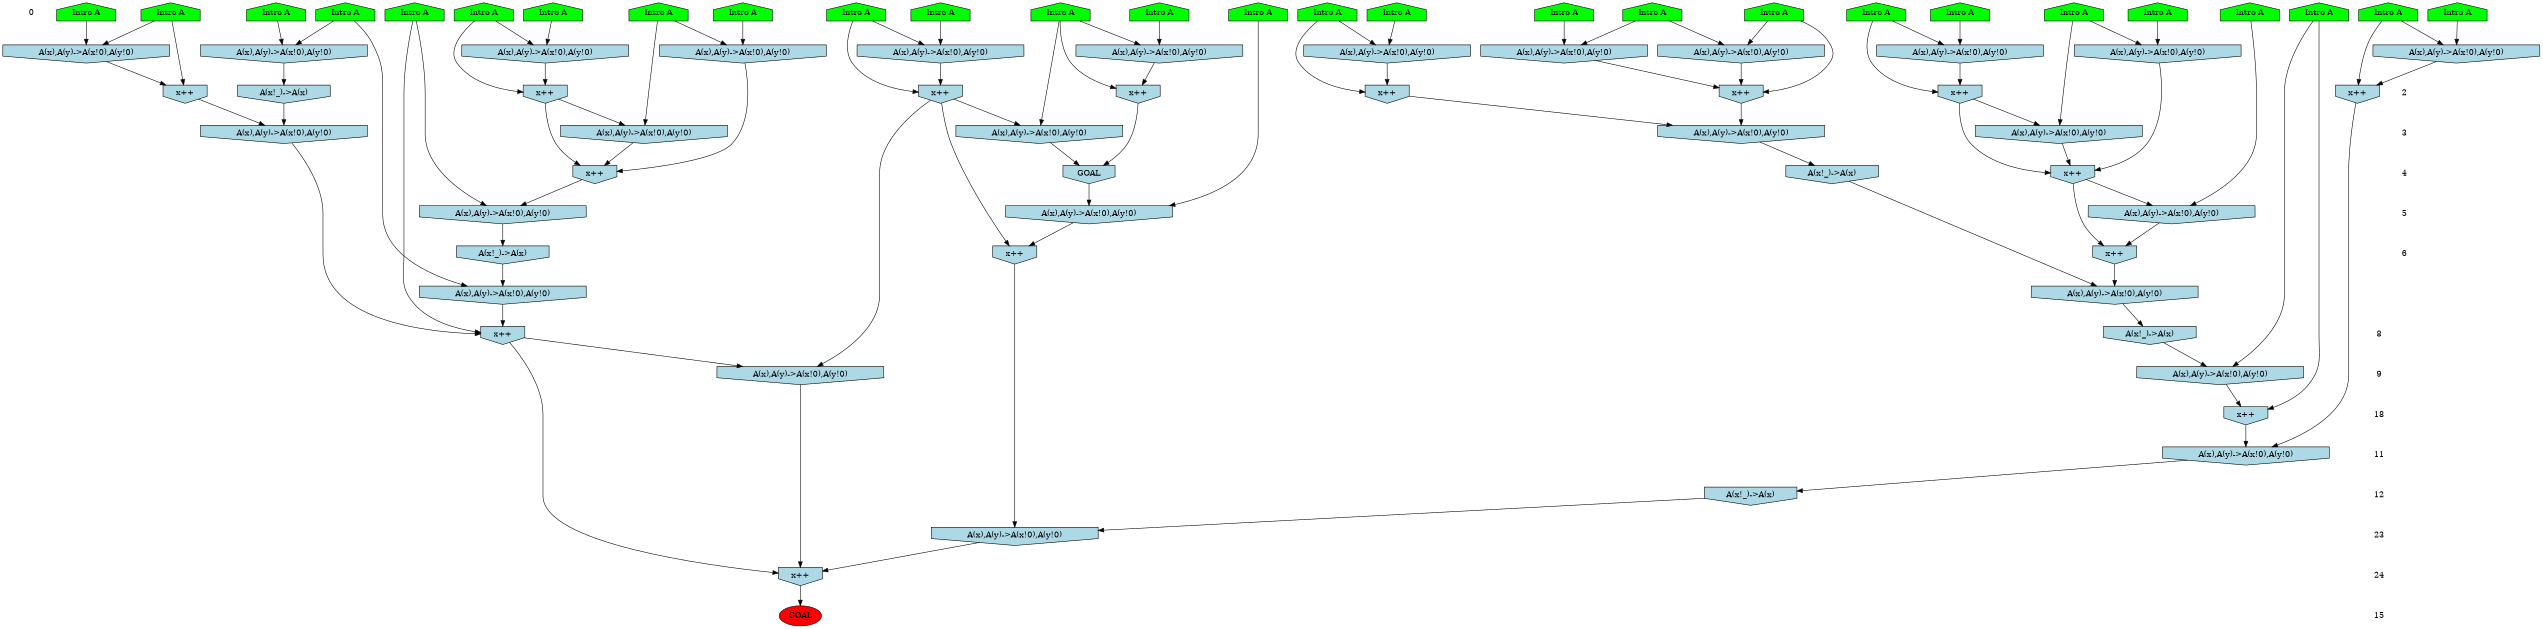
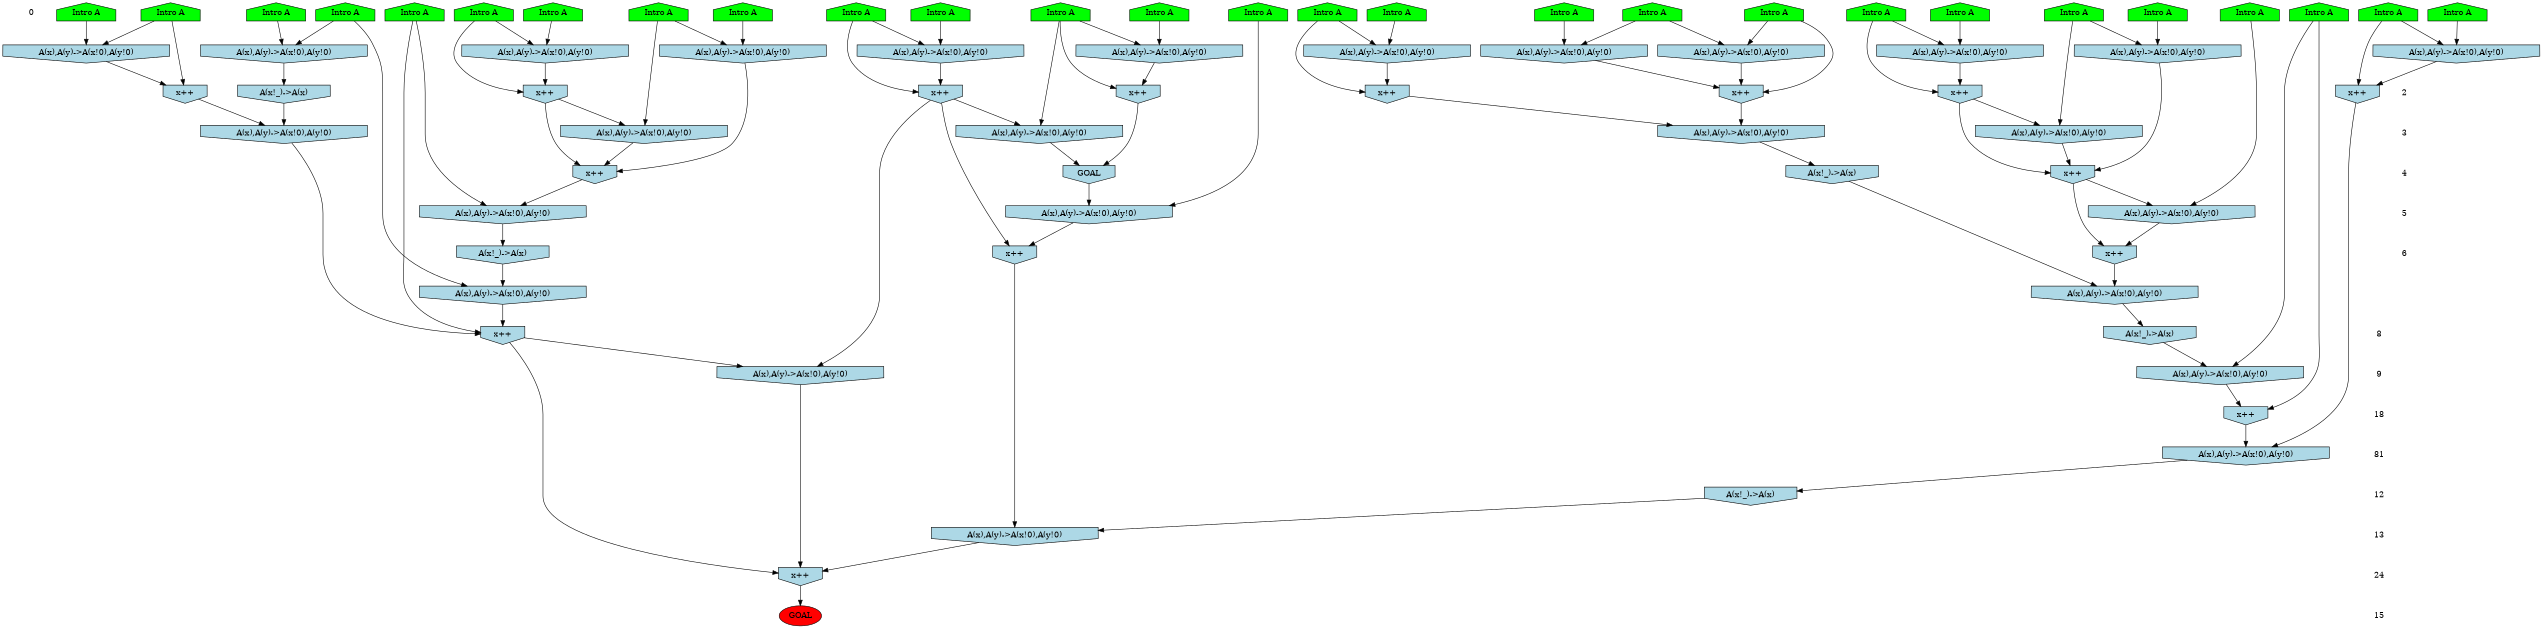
  digraph {
    ranksep=.5
    node [shape=invhouse fillcolor=lightblue style=filled]
    0 [shape=plaintext fillcolor="" style=""]
    n2 [fillcolor=green label="Intro A" shape=house]
    n3 [fillcolor=green label="Intro A" shape=house]
    n4 [fillcolor=green label="Intro A" shape=house]
    n5 [fillcolor=green label="Intro A" shape=house]
    n6 [fillcolor=green label="Intro A" shape=house]
    n7 [fillcolor=green label="Intro A" shape=house]
    n8 [fillcolor=green label="Intro A" shape=house]
    n9 [fillcolor=green label="Intro A" shape=house]
    n10 [fillcolor=green label="Intro A" shape=house]
    n11 [fillcolor=green label="Intro A" shape=house]
    n12 [fillcolor=green label="Intro A" shape=house]
    n13 [fillcolor=green label="Intro A" shape=house]
    n14 [fillcolor=green label="Intro A" shape=house]
    n15 [fillcolor=green label="Intro A" shape=house]
    n16 [fillcolor=green label="Intro A" shape=house]
    n17 [fillcolor=green label="Intro A" shape=house]
    n18 [fillcolor=green label="Intro A" shape=house]
    n19 [fillcolor=green label="Intro A" shape=house]
    n20 [fillcolor=green label="Intro A" shape=house]
    n21 [fillcolor=green label="Intro A" shape=house]
    n22 [fillcolor=green label="Intro A" shape=house]
    n23 [fillcolor=green label="Intro A" shape=house]
    n24 [fillcolor=green label="Intro A" shape=house]
    n25 [fillcolor=green label="Intro A" shape=house]
    n26 [fillcolor=green label="Intro A" shape=house]
    n27 [fillcolor=green label="Intro A" shape=house]
    n28 [fillcolor=green label="Intro A" shape=house]
    n29 [label="A(x),A(y)->A(x!0),A(y!0)"]
    n30 [label="A(x),A(y)->A(x!0),A(y!0)"]
    n31 [label="A(x),A(y)->A(x!0),A(y!0)"]
    n32 [label="A(x),A(y)->A(x!0),A(y!0)"]
    n33 [label="A(x),A(y)->A(x!0),A(y!0)"]
    n34 [label="A(x),A(y)->A(x!0),A(y!0)"]
    n35 [label="A(x),A(y)->A(x!0),A(y!0)"]
    n36 [label="A(x),A(y)->A(x!0),A(y!0)"]
    n37 [label="A(x),A(y)->A(x!0),A(y!0)"]
    n38 [label="A(x),A(y)->A(x!0),A(y!0)"]
    n39 [label="A(x),A(y)->A(x!0),A(y!0)"]
    n40 [label="A(x),A(y)->A(x!0),A(y!0)"]
    2 [shape=plaintext fillcolor="" style=""]
    n42 [label="x++"]
    n43 [label="x++"]
    n44 [label="x++"]
    n45 [label="x++"]
    n46 [label="x++"]
    n47 [label="x++"]
    n48 [label="x++"]
    n49 [label="A(x!_)->A(x)"]
    n50 [label="x++"]
    3 [shape=plaintext fillcolor="" style=""]
    n52 [label="A(x),A(y)->A(x!0),A(y!0)"]
    n53 [label="A(x),A(y)->A(x!0),A(y!0)"]
    n54 [label="A(x),A(y)->A(x!0),A(y!0)"]
    n55 [label="A(x),A(y)->A(x!0),A(y!0)"]
    n56 [label="A(x),A(y)->A(x!0),A(y!0)"]
    4 [shape=plaintext fillcolor="" style=""]
    n58 [label="x++"]
    n59 [label="A(x!_)->A(x)"]
    n60 [label=GOAL]
    n61 [label="x++"]
    5 [shape=plaintext fillcolor="" style=""]
    n63 [label="A(x),A(y)->A(x!0),A(y!0)"]
    n64 [label="A(x),A(y)->A(x!0),A(y!0)"]
    n65 [label="A(x),A(y)->A(x!0),A(y!0)"]
    6 [shape=plaintext fillcolor="" style=""]
    n67 [label="x++"]
    n68 [label="A(x!_)->A(x)"]
    n69 [label="x++"]
    n70 [label="A(x),A(y)->A(x!0),A(y!0)"]
    n71 [label="A(x),A(y)->A(x!0),A(y!0)"]
    8 [shape=plaintext fillcolor="" style=""]
    n73 [label="A(x!_)->A(x)"]
    n74 [label="x++"]
    9 [shape=plaintext fillcolor="" style=""]
    n76 [label="A(x),A(y)->A(x!0),A(y!0)"]
    n77 [label="A(x),A(y)->A(x!0),A(y!0)"]
    n78 [label=18 shape=plaintext fillcolor="" style=""]
    n79 [label="x++"]
-   11 [shape=plaintext fillcolor="" style=""]
+   11 [shape=plaintext label=81 fillcolor="" style=""]
    n81 [label="A(x),A(y)->A(x!0),A(y!0)"]
    12 [shape=plaintext fillcolor="" style=""]
    n83 [label="A(x!_)->A(x)"]
-   13 [shape=plaintext label=23 fillcolor="" style=""]
+   13 [shape=plaintext fillcolor="" style=""]
    n85 [label="A(x),A(y)->A(x!0),A(y!0)"]
    n86 [label=24 shape=plaintext fillcolor="" style=""]
    n87 [label="x++"]
    15 [shape=plaintext fillcolor="" style=""]
    n89 [fillcolor=red label=GOAL shape=""]
    subgraph sub_1 {
      rank=same
      0
      n2
      n3
      n4
      n5
      n6
      n7
      n8
      n9
      n10
      n11
      n12
      n13
      n14
      n15
      n16
      n17
      n18
      n19
      n20
      n21
      n22
      n23
      n24
      n25
      n26
      n27
      n28
    }
    subgraph sub_2 {
      rank=same
      n29
      n30
      n31
      n32
      n33
      n34
      n35
      n36
      n37
      n38
      n39
      n40
    }
    subgraph sub_3 {
      rank=same
      2
      n42
      n43
      n44
      n45
      n46
      n47
      n48
      n49
      n50
    }
    subgraph sub_4 {
      rank=same
      3
      n52
      n53
      n54
      n55
      n56
    }
    subgraph sub_5 {
      rank=same
      4
      n58
      n59
      n60
      n61
    }
    subgraph sub_6 {
      rank=same
      5
      n63
      n64
      n65
    }
    subgraph sub_7 {
      rank=same
      6
      n67
      n68
      n69
    }
    subgraph sub_8 {
      rank=same
      n70
      n71
    }
    subgraph sub_9 {
      rank=same
      8
      n73
      n74
    }
    subgraph sub_10 {
      rank=same
      9
      n76
      n77
    }
    subgraph sub_11 {
      rank=same
      n78
      n79
    }
    subgraph sub_12 {
      rank=same
      11
      n81
    }
    subgraph sub_13 {
      rank=same
      12
      n83
    }
    subgraph sub_14 {
      rank=same
      13
      n85
    }
    subgraph sub_15 {
      rank=same
      n86
      n87
    }
    subgraph sub_16 {
      rank=same
      15
      n89
    }
    n2 -> n76
    n2 -> n79
    n3 -> n33
    n3 -> n46
    n4 -> n30
    n5 -> n37
    n6 -> n38
    n6 -> n50
    n7 -> n31
    n7 -> n44
    n8 -> n40
    n8 -> n71
    n9 -> n65
    n10 -> n63
    n11 -> n32
    n11 -> n45
    n12 -> n39
    n13 -> n34
    n13 -> n43
    n14 -> n38
    n15 -> n64
    n15 -> n74
    n16 -> n36
    n17 -> n29
    n17 -> n47
    n18 -> n29
    n19 -> n37
    n19 -> n52
    n20 -> n35
    n21 -> n31
    n22 -> n35
    n22 -> n55
    n23 -> n40
    n24 -> n33
    n24 -> n36
    n25 -> n39
    n25 -> n48
    n25 -> n54
    n26 -> n30
    n26 -> n42
    n27 -> n32
    n28 -> n34
    n29 -> n47
    n30 -> n42
    n31 -> n44
    n32 -> n45
    n33 -> n46
    n34 -> n43
    n35 -> n61
    n36 -> n46
    n37 -> n58
    n38 -> n50
    n39 -> n48
    n40 -> n49
    2 -> 3 [style=invis]
    n42 -> n53
    n43 -> n54
    n43 -> n69
    n43 -> n77
    n44 -> n52
    n44 -> n58
    n45 -> n55
    n45 -> n61
    n46 -> n53
    n47 -> n81
    n48 -> n60
    n49 -> n56
    n50 -> n56
    3 -> 4 [style=invis]
    n52 -> n58
    n53 -> n59
    n54 -> n60
    n55 -> n61
    n56 -> n74
    4 -> 5 [style=invis]
    n58 -> n63
    n58 -> n67
    n59 -> n70
    n60 -> n65
    n61 -> n64
    5 -> 6 [style=invis]
    n63 -> n67
    n64 -> n68
    n65 -> n69
    n67 -> n70
    n68 -> n71
    n69 -> n85
    n70 -> n73
    n71 -> n74
    8 -> 9 [style=invis]
    n73 -> n76
    n74 -> n77
    n74 -> n87
    9 -> n78 [style=invis]
    n76 -> n79
    n77 -> n87
    n78 -> 11 [style=invis]
    n79 -> n81
    11 -> 12 [style=invis]
    n81 -> n83
    12 -> 13 [style=invis]
    n83 -> n85
    13 -> n86 [style=invis]
    n85 -> n87
    n86 -> 15 [style=invis]
    n87 -> n89
  }
